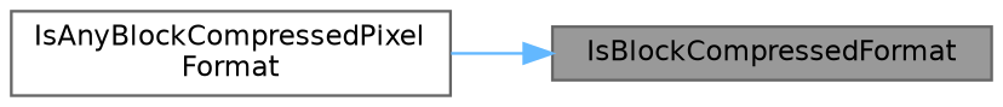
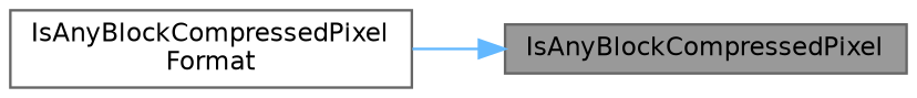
  digraph {
    rankdir=RL
    node [fontname=Helvetica fontsize=10 shape=box style=filled]
-   n1 [color=gray40 fillcolor=grey60 fontcolor=black height=0.2 label=IsBlockCompressedFormat width=0.4]
+   n1 [color=gray40 fillcolor=grey60 fontcolor=black height=0.2 label=IsAnyBlockCompressedPixel width=0.4]
    n2 [color=grey40 fillcolor=white height=0.2 label="IsAnyBlockCompressedPixel\lFormat" width=0.4]
    n1 -> n2 [color=steelblue1 dir=back fontname=Helvetica fontsize=10 labelfontname=Helvetica labelfontsize=10 style=solid]
  }
